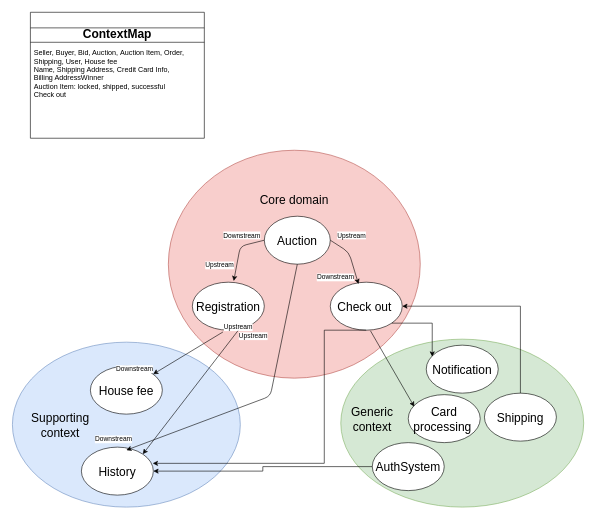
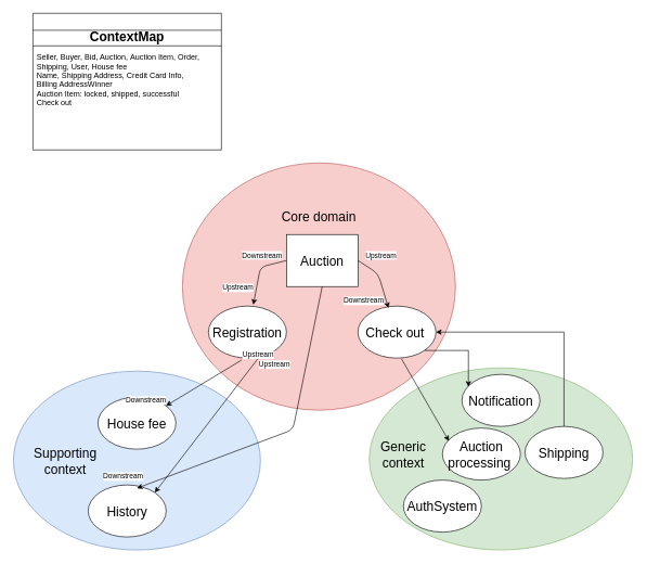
  <mxCell id="0" style=";html=1;" />
  <mxCell id="1" style=";html=1;" parent="0" />
  <mxCell id="2" value="" style="swimlane;fontStyle=1;align=center;verticalAlign=top;childLayout=stackLayout;horizontal=1;startSize=26;horizontalStack=0;resizeParent=1;resizeParentMax=0;resizeLast=0;collapsible=1;marginBottom=0;" vertex="1" parent="1"><mxGeometry x="50" y="20" width="290" height="210" as="geometry"><mxRectangle x="40" y="30" width="50" height="40" as="alternateBounds" /></mxGeometry></mxCell>
  <mxCell id="3" value="ContextMap" style="text;html=1;strokeColor=none;fillColor=none;align=center;verticalAlign=middle;whiteSpace=wrap;rounded=0;fontStyle=1;fontSize=20;" vertex="1" parent="2"><mxGeometry y="26" width="290" height="20" as="geometry" /></mxCell>
  <mxCell id="4" value="" style="line;strokeWidth=1;fillColor=none;align=left;verticalAlign=middle;spacingTop=-1;spacingLeft=3;spacingRight=3;rotatable=0;labelPosition=right;points=[];portConstraint=eastwest;" vertex="1" parent="2"><mxGeometry y="46" width="290" height="8" as="geometry" /></mxCell>
  <mxCell id="5" value="Seller, Buyer, Bid, Auction, Auction Item, Order,&#10;Shipping, User, House fee&#10;Name, Shipping Address, Credit Card Info,&#10;Billing AddressWinner&#10;Auction Item: locked, shipped, successful&#10;Check out " style="text;strokeColor=none;fillColor=none;align=left;verticalAlign=top;spacingLeft=4;spacingRight=4;overflow=hidden;rotatable=0;points=[[0,0.5],[1,0.5]];portConstraint=eastwest;fontFamily=Helvetica;" vertex="1" parent="2"><mxGeometry y="54" width="290" height="156" as="geometry" /></mxCell>
  <mxCell id="6" value="" style="group" vertex="1" connectable="0" parent="1"><mxGeometry x="550" y="565" width="422.5" height="280" as="geometry" /></mxCell>
  <mxCell id="7" value="" style="ellipse;whiteSpace=wrap;html=1;fontFamily=Helvetica;fontSize=20;fillColor=#d5e8d4;strokeColor=#82b366;" vertex="1" parent="6"><mxGeometry x="17.5" width="405" height="280" as="geometry" /></mxCell>
  <mxCell id="8" value="AuthSystem" style="ellipse;whiteSpace=wrap;html=1;fontFamily=Helvetica;fontSize=20;" vertex="1" parent="6"><mxGeometry x="70" y="172.5" width="120" height="80" as="geometry" /></mxCell>
  <mxCell id="9" value="Shipping" style="ellipse;whiteSpace=wrap;html=1;fontFamily=Helvetica;fontSize=20;" vertex="1" parent="6"><mxGeometry x="257" y="90" width="120" height="80" as="geometry" /></mxCell>
- <mxCell id="10" value="Card processing&amp;nbsp;" style="ellipse;whiteSpace=wrap;html=1;fontFamily=Helvetica;fontSize=20;" vertex="1" parent="6"><mxGeometry x="130" y="92.5" width="120" height="80" as="geometry" /></mxCell>
+ <mxCell id="10" value="Auction processing&amp;nbsp;" style="ellipse;whiteSpace=wrap;html=1;fontFamily=Helvetica;fontSize=20;" vertex="1" parent="6"><mxGeometry x="130" y="92.5" width="120" height="80" as="geometry" /></mxCell>
  <mxCell id="11" value="Notification" style="ellipse;whiteSpace=wrap;html=1;fontFamily=Helvetica;fontSize=20;" vertex="1" parent="6"><mxGeometry x="160" y="10" width="120" height="80" as="geometry" /></mxCell>
  <mxCell id="12" value="Generic context" style="text;html=1;strokeColor=none;fillColor=none;align=center;verticalAlign=middle;whiteSpace=wrap;rounded=0;fontFamily=Helvetica;fontSize=20;" vertex="1" parent="6"><mxGeometry y="112.5" width="140" height="40" as="geometry" /></mxCell>
  <mxCell id="13" value="" style="group" vertex="1" connectable="0" parent="1"><mxGeometry x="20" y="570" width="380" height="275" as="geometry" /></mxCell>
  <mxCell id="14" value="" style="ellipse;whiteSpace=wrap;html=1;fontFamily=Helvetica;fontSize=20;fillColor=#dae8fc;strokeColor=#6c8ebf;" vertex="1" parent="13"><mxGeometry width="380" height="275" as="geometry" /></mxCell>
  <mxCell id="15" value="House fee" style="ellipse;whiteSpace=wrap;html=1;fontFamily=Helvetica;fontSize=20;" vertex="1" parent="13"><mxGeometry x="130" y="40" width="120" height="80" as="geometry" /></mxCell>
  <mxCell id="16" value="History" style="ellipse;whiteSpace=wrap;html=1;fontFamily=Helvetica;fontSize=20;" vertex="1" parent="13"><mxGeometry x="115" y="175" width="120" height="80" as="geometry" /></mxCell>
  <mxCell id="17" value="Supporting&lt;br&gt;context" style="text;html=1;strokeColor=none;fillColor=none;align=center;verticalAlign=middle;whiteSpace=wrap;rounded=0;fontFamily=Helvetica;fontSize=20;" vertex="1" parent="13"><mxGeometry x="60" y="127.5" width="40" height="20" as="geometry" /></mxCell>
  <mxCell id="18" value="" style="group" vertex="1" connectable="0" parent="1"><mxGeometry x="280" y="250" width="420" height="380" as="geometry" /></mxCell>
  <mxCell id="19" value="Core domain&lt;br&gt;&lt;br&gt;&lt;br&gt;&lt;br&gt;&lt;br&gt;&lt;br&gt;&lt;br&gt;&lt;br&gt;&lt;br&gt;&lt;br&gt;" style="ellipse;whiteSpace=wrap;html=1;fontFamily=Helvetica;fontSize=20;fillColor=#f8cecc;strokeColor=#b85450;" vertex="1" parent="18"><mxGeometry width="420" height="380" as="geometry" /></mxCell>
  <mxCell id="20" value="Check out&amp;nbsp;" style="ellipse;whiteSpace=wrap;html=1;fontFamily=Helvetica;fontSize=20;" vertex="1" parent="18"><mxGeometry x="270" y="220" width="120" height="80" as="geometry" /></mxCell>
- <mxCell id="21" value="Auction" style="ellipse;whiteSpace=wrap;html=1;fontFamily=Helvetica;fontSize=20;" vertex="1" parent="18"><mxGeometry x="160" y="110" width="110" height="80" as="geometry" /></mxCell>
+ <mxCell id="21" value="Auction" style="whiteSpace=wrap;html=1;fontFamily=Helvetica;fontSize=20;rounded=0;" vertex="1" parent="18"><mxGeometry x="160" y="110" width="110" height="80" as="geometry" /></mxCell>
  <mxCell id="22" value="Registration" style="ellipse;whiteSpace=wrap;html=1;fontFamily=Helvetica;fontSize=20;" vertex="1" parent="18"><mxGeometry x="40" y="220" width="120" height="80" as="geometry" /></mxCell>
  <mxCell id="23" value="" style="endArrow=classic;html=1;fontFamily=Helvetica;fontSize=20;entryX=0.575;entryY=-0.025;entryDx=0;entryDy=0;entryPerimeter=0;exitX=0;exitY=0.5;exitDx=0;exitDy=0;" edge="1" parent="18"><mxGeometry relative="1" as="geometry"><mxPoint x="160" y="150" as="sourcePoint" /><mxPoint x="109" y="218" as="targetPoint" /><Array as="points"><mxPoint x="120" y="160" /></Array></mxGeometry></mxCell>
  <mxCell id="24" value="&lt;span style=&quot;text-align: right&quot;&gt;Downstream&lt;/span&gt;" style="edgeLabel;resizable=0;html=1;align=left;verticalAlign=bottom;" connectable="0" vertex="1" parent="23"><mxGeometry x="-1" relative="1" as="geometry"><mxPoint x="-70" as="offset" /></mxGeometry></mxCell>
  <mxCell id="25" value="" style="endArrow=classic;html=1;fontFamily=Helvetica;fontSize=20;entryX=0.392;entryY=0.038;entryDx=0;entryDy=0;entryPerimeter=0;exitX=1;exitY=0.5;exitDx=0;exitDy=0;" edge="1" parent="18" source="21" target="20"><mxGeometry relative="1" as="geometry"><mxPoint x="341" y="160" as="sourcePoint" /><mxPoint x="290" y="228" as="targetPoint" /><Array as="points"><mxPoint x="301" y="170" /></Array></mxGeometry></mxCell>
  <mxCell id="26" value="Upstream" style="edgeLabel;resizable=0;html=1;align=left;verticalAlign=bottom;" connectable="0" vertex="1" parent="25"><mxGeometry x="-1" relative="1" as="geometry"><mxPoint x="10" as="offset" /></mxGeometry></mxCell>
  <mxCell id="27" value="Downstream" style="edgeLabel;resizable=0;html=1;align=right;verticalAlign=bottom;" connectable="0" vertex="1" parent="25"><mxGeometry x="1" relative="1" as="geometry"><mxPoint x="-6.95" y="-2.75" as="offset" /></mxGeometry></mxCell>
  <mxCell id="28" value="Upstream" style="edgeLabel;resizable=0;html=1;align=left;verticalAlign=bottom;" connectable="0" vertex="1" parent="18"><mxGeometry x="60" y="200" as="geometry" /></mxCell>
  <mxCell id="29" value="" style="endArrow=classic;html=1;fontFamily=Helvetica;fontSize=20;exitX=0.425;exitY=1.038;exitDx=0;exitDy=0;exitPerimeter=0;" edge="1" parent="1" source="22" target="15"><mxGeometry relative="1" as="geometry"><mxPoint x="400" y="600" as="sourcePoint" /><mxPoint x="560" y="600" as="targetPoint" /></mxGeometry></mxCell>
  <mxCell id="30" value="Upstream" style="edgeLabel;resizable=0;html=1;align=left;verticalAlign=bottom;" connectable="0" vertex="1" parent="29"><mxGeometry x="-1" relative="1" as="geometry" /></mxCell>
  <mxCell id="31" value="Downstream" style="edgeLabel;resizable=0;html=1;align=right;verticalAlign=bottom;" connectable="0" vertex="1" parent="29"><mxGeometry x="1" relative="1" as="geometry" /></mxCell>
  <mxCell id="32" value="" style="endArrow=classic;html=1;fontFamily=Helvetica;fontSize=20;entryX=1;entryY=0;entryDx=0;entryDy=0;exitX=0.633;exitY=1.013;exitDx=0;exitDy=0;exitPerimeter=0;" edge="1" parent="1" source="22" target="16"><mxGeometry relative="1" as="geometry"><mxPoint x="400" y="540" as="sourcePoint" /><mxPoint x="267.893" y="620.905" as="targetPoint" /></mxGeometry></mxCell>
  <mxCell id="33" value="Upstream" style="edgeLabel;resizable=0;html=1;align=left;verticalAlign=bottom;" connectable="0" vertex="1" parent="32"><mxGeometry x="-1" relative="1" as="geometry"><mxPoint y="16.96" as="offset" /></mxGeometry></mxCell>
  <mxCell id="34" value="Downstream" style="edgeLabel;resizable=0;html=1;align=right;verticalAlign=bottom;" connectable="0" vertex="1" parent="32"><mxGeometry x="1" relative="1" as="geometry"><mxPoint x="-17.48" y="-16.64" as="offset" /></mxGeometry></mxCell>
  <mxCell id="35" value="" style="endArrow=classic;html=1;fontFamily=Helvetica;fontSize=20;exitX=0.5;exitY=1;exitDx=0;exitDy=0;" edge="1" parent="1" source="21"><mxGeometry relative="1" as="geometry"><mxPoint x="400" y="600" as="sourcePoint" /><mxPoint x="210" y="750" as="targetPoint" /><Array as="points"><mxPoint x="450" y="660" /></Array></mxGeometry></mxCell>
- <mxCell id="36" style="edgeStyle=orthogonalEdgeStyle;rounded=0;orthogonalLoop=1;jettySize=auto;html=1;exitX=0.5;exitY=1;exitDx=0;exitDy=0;entryX=0.992;entryY=0.338;entryDx=0;entryDy=0;entryPerimeter=0;fontFamily=Helvetica;fontSize=20;" edge="1" parent="1" source="20" target="16"><mxGeometry relative="1" as="geometry"><Array as="points"><mxPoint x="540" y="550" /><mxPoint x="540" y="772" /></Array></mxGeometry></mxCell>
  <mxCell id="37" value="" style="endArrow=classic;html=1;fontFamily=Helvetica;fontSize=20;exitX=0.558;exitY=1.013;exitDx=0;exitDy=0;exitPerimeter=0;entryX=1;entryY=0;entryDx=0;entryDy=0;" edge="1" parent="1" source="20" target="12"><mxGeometry relative="1" as="geometry"><mxPoint x="400" y="600" as="sourcePoint" /><mxPoint x="560" y="600" as="targetPoint" /></mxGeometry></mxCell>
  <mxCell id="38" style="edgeStyle=orthogonalEdgeStyle;rounded=0;orthogonalLoop=1;jettySize=auto;html=1;exitX=0.5;exitY=0;exitDx=0;exitDy=0;entryX=1;entryY=0.5;entryDx=0;entryDy=0;fontFamily=Helvetica;fontSize=20;" edge="1" parent="1" source="9" target="20"><mxGeometry relative="1" as="geometry" /></mxCell>
  <mxCell id="39" style="edgeStyle=orthogonalEdgeStyle;rounded=0;orthogonalLoop=1;jettySize=auto;html=1;exitX=1;exitY=1;exitDx=0;exitDy=0;entryX=0.083;entryY=0.238;entryDx=0;entryDy=0;entryPerimeter=0;fontFamily=Helvetica;fontSize=20;" edge="1" parent="1" source="20" target="11"><mxGeometry relative="1" as="geometry" /></mxCell>
- <mxCell id="40" style="edgeStyle=orthogonalEdgeStyle;rounded=0;orthogonalLoop=1;jettySize=auto;html=1;exitX=0;exitY=0.5;exitDx=0;exitDy=0;fontFamily=Helvetica;fontSize=20;" edge="1" parent="1" source="8" target="16"><mxGeometry relative="1" as="geometry" /></mxCell>
